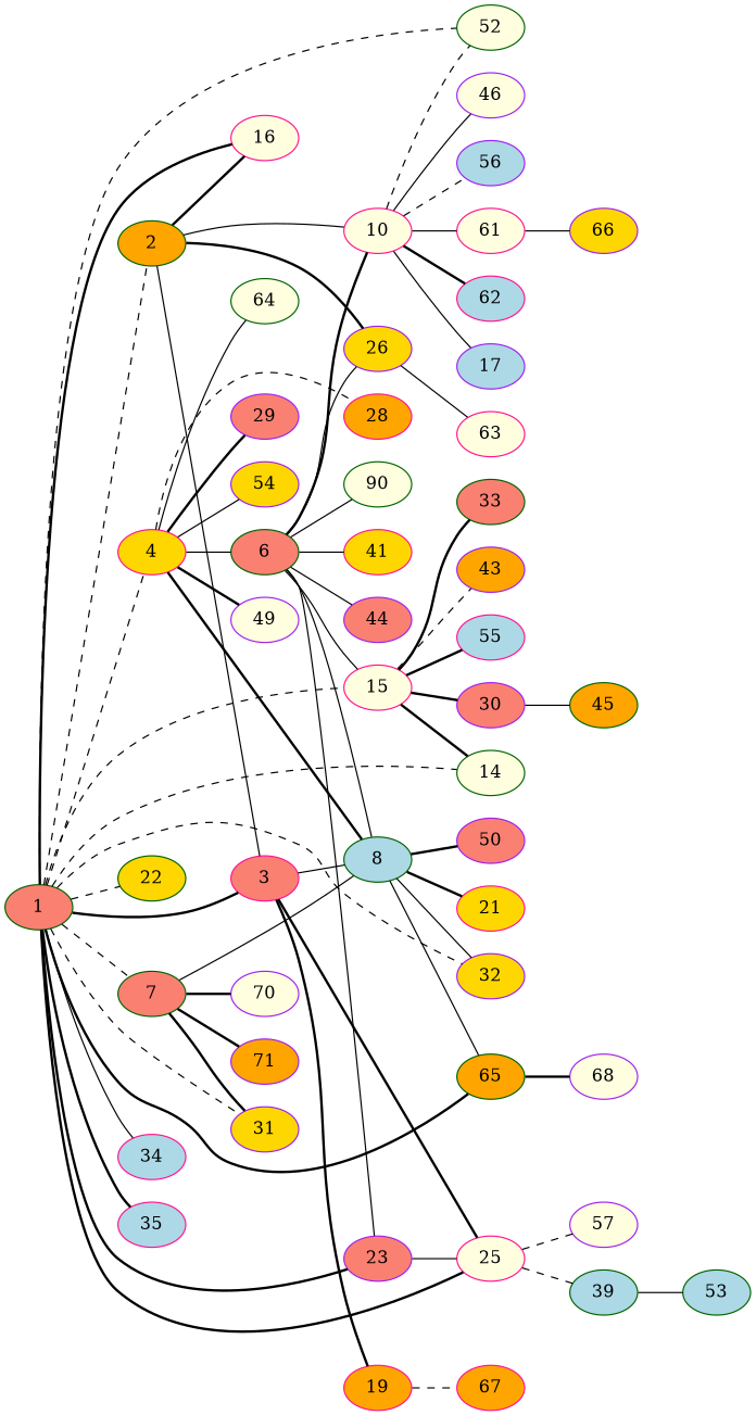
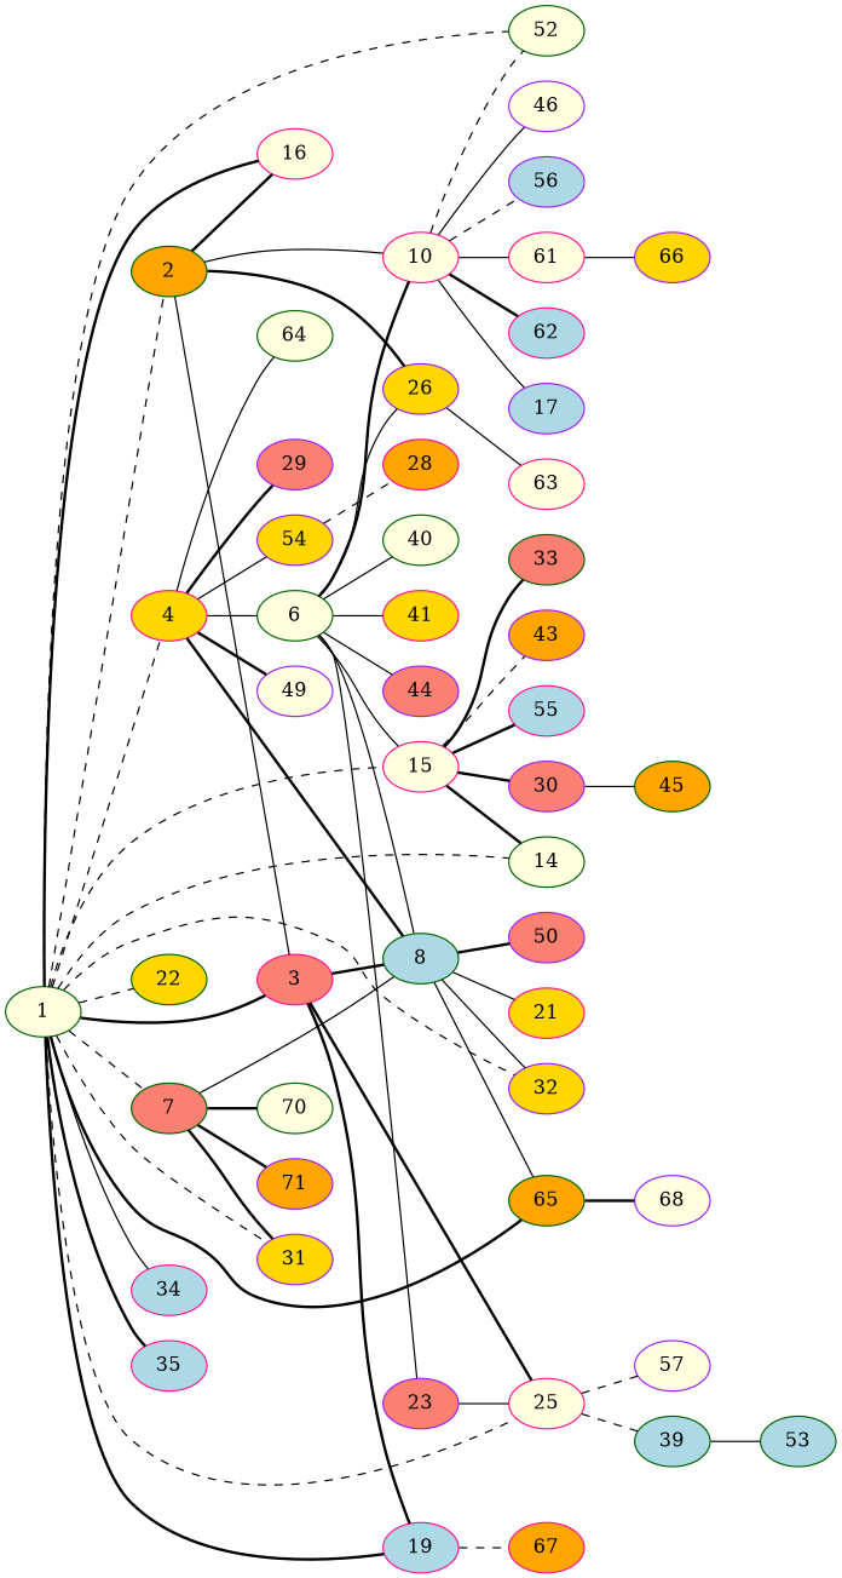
  graph {
    rankdir=LR
    node [color=purple fillcolor=lightyellow style=filled]
    edge [style=bold]
-   1 [color=darkgreen fillcolor=salmon super="+15"]
+   1 [color=darkgreen super="+15"]
    2 [color=darkgreen fillcolor=orange super="+18"]
    3 [color=deeppink fillcolor=salmon super="+36"]
    4 [color=deeppink fillcolor=gold super="+5"]
    7 [color=darkgreen fillcolor=salmon super="+27"]
    n6 [color=deeppink label=15 super="+29"]
    14 [color=darkgreen super="+20"]
    16 [color=deeppink]
    22 [color=darkgreen fillcolor=gold]
    23 [fillcolor=salmon super="+38"]
    25 [color=deeppink super="+51"]
    31 [fillcolor=gold]
    32 [fillcolor=gold super="+48"]
    34 [color=deeppink fillcolor=lightblue]
    35 [color=deeppink fillcolor=lightblue]
    52 [color=darkgreen]
    65 [color=darkgreen fillcolor=orange]
    10 [color=deeppink super="+11"]
    26 [fillcolor=gold super="+37"]
    8 [color=darkgreen fillcolor=lightblue super="+9"]
-   19 [color=deeppink fillcolor=orange super="+47"]
-   6 [color=darkgreen fillcolor=salmon super="+12"]
+   19 [color=deeppink fillcolor=lightblue super="+47"]
+   6 [color=darkgreen super="+12"]
    n23 [fillcolor=salmon label=29 super="+60"]
    28 [color=deeppink fillcolor=orange super="+59"]
    49
    54 [fillcolor=gold]
    64 [color=darkgreen]
-   70
+   70 [color=darkgreen]
    71 [fillcolor=orange]
    30 [fillcolor=salmon]
    33 [color=darkgreen fillcolor=salmon]
    43 [fillcolor=orange]
    55 [color=deeppink fillcolor=lightblue]
    39 [color=darkgreen fillcolor=lightblue super="+42"]
    57 [super="+58"]
    68
    17 [fillcolor=lightblue]
    46
    56 [fillcolor=lightblue]
    61 [color=deeppink super="+69"]
    62 [color=deeppink fillcolor=lightblue]
    63 [color=deeppink]
    21 [color=deeppink fillcolor=gold]
    50 [fillcolor=salmon]
    67 [color=deeppink fillcolor=orange]
-   40 [color=darkgreen label=90]
+   40 [color=darkgreen]
    41 [color=deeppink fillcolor=gold]
    44 [fillcolor=salmon]
    66 [fillcolor=gold]
    45 [color=darkgreen fillcolor=orange]
    53 [color=darkgreen fillcolor=lightblue]
    1 -- 2 [style=dashed]
    1 -- 3
    1 -- 4 [style=dashed weight=2]
    1 -- 7 [style=dashed]
    1 -- n6 [style=dashed]
    1 -- 14 [style=dashed]
    1 -- 16
    1 -- 22 [style=dashed]
-   1 -- 23
-   1 -- 25
+   1 -- 19
+   1 -- 25 [style=dashed]
    1 -- 31 [style=dashed]
    1 -- 32 [style=dashed]
    1 -- 34 [style=solid]
    1 -- 35
    1 -- 52 [style=dashed]
    1 -- 65
    2 -- 3 [style=solid]
    2 -- 16
    2 -- 10 [style=solid]
    2 -- 26
    3 -- 25
-   3 -- 8 [style=solid]
+   3 -- 8
    3 -- 19
    4 -- 8
    4 -- 6 [style=solid weight=2]
    4 -- n23
-   4 -- 28 [style=dashed]
+   54 -- 28 [style=dashed]
    4 -- 49
    4 -- 54 [style=solid]
    4 -- 64 [style=solid]
    7 -- 31
    7 -- 8 [style=solid weight=2]
    7 -- 70
    7 -- 71
    n6 -- 14
    n6 -- 30
    n6 -- 33
    n6 -- 43 [style=dashed]
    n6 -- 55
    23 -- 25 [style=solid]
    25 -- 39 [style=dashed]
    25 -- 57 [style=dashed]
    65 -- 68
    10 -- 52 [style=dashed]
    10 -- 17 [style=solid]
    10 -- 46 [style=solid]
    10 -- 56 [style=dashed]
    10 -- 61 [style=solid]
    10 -- 62
    26 -- 63 [style=solid]
    8 -- 32 [style=solid]
    8 -- 65 [style=solid]
-   8 -- 21
+   8 -- 21 [style=solid]
    8 -- 50
    19 -- 67 [style=dashed]
    6 -- n6 [style=solid]
    6 -- 23 [style=solid]
    6 -- 10 [weight=2]
    6 -- 26 [style=solid]
    6 -- 8 [style=solid]
    6 -- 40 [style=solid]
    6 -- 41 [style=solid]
    6 -- 44 [style=solid]
    30 -- 45 [style=solid]
    39 -- 53 [style=solid]
    61 -- 66 [style=solid]
  }
